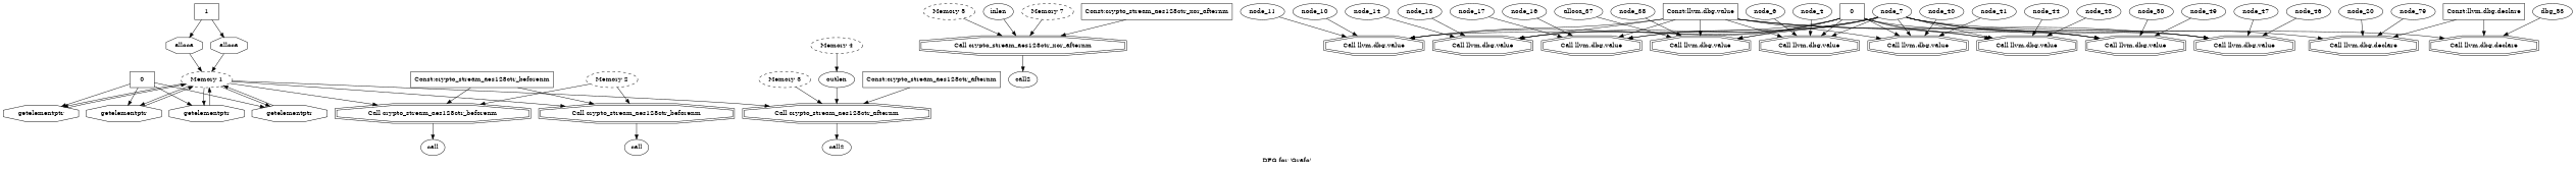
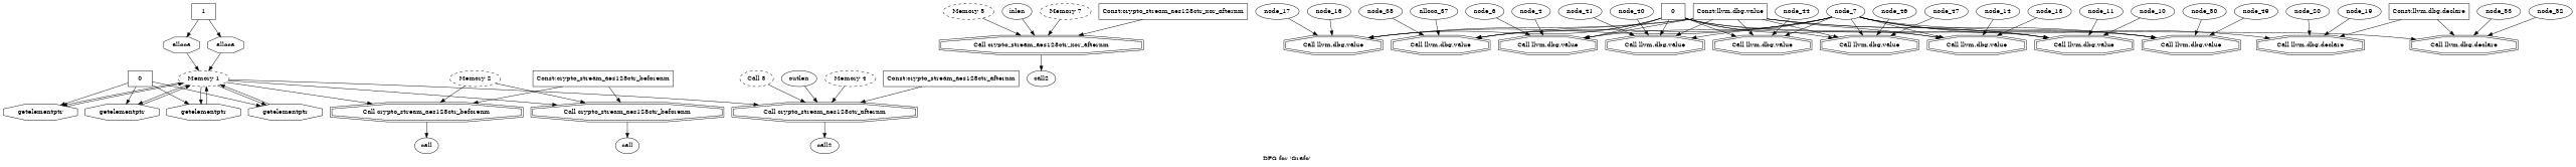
  digraph {
    label="DFG for 'Grafo' "
    node [shape=ellipse style=solid]
    n1 [label="Memory 1" style=dashed]
    n2 [label=getelementptr shape=octagon]
    n3 [label="Call crypto_stream_aes128ctr_beforenm" shape=doubleoctagon]
    n4 [label=getelementptr shape=octagon]
    n5 [label="Call crypto_stream_aes128ctr_afternm" shape=doubleoctagon]
    n6 [label=getelementptr shape=octagon]
    n7 [label="Call crypto_stream_aes128ctr_beforenm" shape=doubleoctagon]
    n8 [label=getelementptr shape=octagon]
    n9 [label=call]
    n10 [label=call2]
    n11 [label=call]
    n12 [label="Call crypto_stream_aes128ctr_xor_afternm" shape=doubleoctagon]
    n13 [label=call2]
    n14 [label="Call llvm.dbg.value" shape=doubleoctagon]
    node_4
    n16 [label=0 shape=box]
    n17 [label="Call llvm.dbg.value" shape=doubleoctagon]
    n18 [label="Call llvm.dbg.value" shape=doubleoctagon]
    n19 [label="Call llvm.dbg.value" shape=doubleoctagon]
    n20 [label="Call llvm.dbg.value" shape=doubleoctagon]
    n21 [label="Call llvm.dbg.value" shape=doubleoctagon]
    n22 [label="Call llvm.dbg.value" shape=doubleoctagon]
    n23 [label="Call llvm.dbg.value" shape=doubleoctagon]
    n24 [label="Call llvm.dbg.value" shape=doubleoctagon]
    node_6
    n26 [label=alloca shape=octagon]
    n27 [label=1 shape=box]
    n28 [label=alloca shape=octagon]
    node_7
    n30 [label="Call llvm.dbg.declare" shape=doubleoctagon]
    n31 [label="Call llvm.dbg.declare" shape=doubleoctagon]
    n32 [label="Const:llvm.dbg.value" shape=box]
    node_10
    node_11
    node_13
    node_14
    node_16
    node_17
-   node_19 [label=node_79]
+   node_19
    node_20
    n41 [label="Const:llvm.dbg.declare" shape=box]
    n42 [label=0 shape=box]
    n43 [label="Memory 2" style=dashed]
    n44 [label="Const:crypto_stream_aes128ctr_beforenm" shape=box]
-   n45 [label="Memory 3" style=dashed]
+   n45 [label="Call 3" style=dashed]
    n46 [label=outlen]
    n47 [label="Memory 4" style=dashed]
    n48 [label="Const:crypto_stream_aes128ctr_afternm" shape=box]
    n49 [label=alloca_37]
    node_38
    node_40
    node_41
-   node_43
    node_44
    node_46
    node_47
    node_49
    node_50
-   node_53 [label=dbg_53]
+   node_52
+   node_53
    n61 [label="Memory 5" style=dashed]
    n62 [label=inlen]
    n63 [label="Memory 7" style=dashed]
    n64 [label="Const:crypto_stream_aes128ctr_xor_afternm" shape=box]
    n1 -> n2
    n1 -> n3
    n1 -> n4
    n1 -> n5
    n1 -> n6
    n1 -> n7
    n1 -> n8
    n2 -> n1
    n3 -> n9
    n4 -> n1
    n5 -> n10
    n6 -> n1
    n7 -> n11
    n8 -> n1
    n12 -> n13
    node_4 -> n14
    n16 -> n14
    n16 -> n17
    n16 -> n18
    n16 -> n19
    n16 -> n20
    n16 -> n21
    n16 -> n22
    n16 -> n23
    n16 -> n24
    node_6 -> n14
    n26 -> n1
    n27 -> n26
    n27 -> n28
    n28 -> n1
    node_7 -> n14
    node_7 -> n17
    node_7 -> n18
    node_7 -> n19
    node_7 -> n20
    node_7 -> n21
    node_7 -> n22
    node_7 -> n23
    node_7 -> n24
    node_7 -> n30
    node_7 -> n31
    n32 -> n14
    n32 -> n17
    n32 -> n18
    n32 -> n19
    n32 -> n20
    n32 -> n21
    n32 -> n22
    n32 -> n23
    n32 -> n24
    node_10 -> n17
    node_11 -> n17
    node_13 -> n18
    node_14 -> n18
    node_16 -> n19
    node_17 -> n19
    node_19 -> n30
    node_20 -> n30
    n41 -> n30
    n41 -> n31
    n42 -> n2
    n42 -> n4
    n42 -> n6
    n42 -> n8
    n43 -> n3
    n43 -> n7
    n44 -> n3
    n44 -> n7
    n45 -> n5
    n46 -> n5
-   n47 -> n46
+   n47 -> n5
    n48 -> n5
    n49 -> n20
    node_38 -> n20
    node_40 -> n21
    node_41 -> n21
-   node_43 -> n22
    node_44 -> n22
    node_46 -> n23
    node_47 -> n23
    node_49 -> n24
    node_50 -> n24
+   node_52 -> n31
    node_53 -> n31
    n61 -> n12
    n62 -> n12
    n63 -> n12
    n64 -> n12
  }
